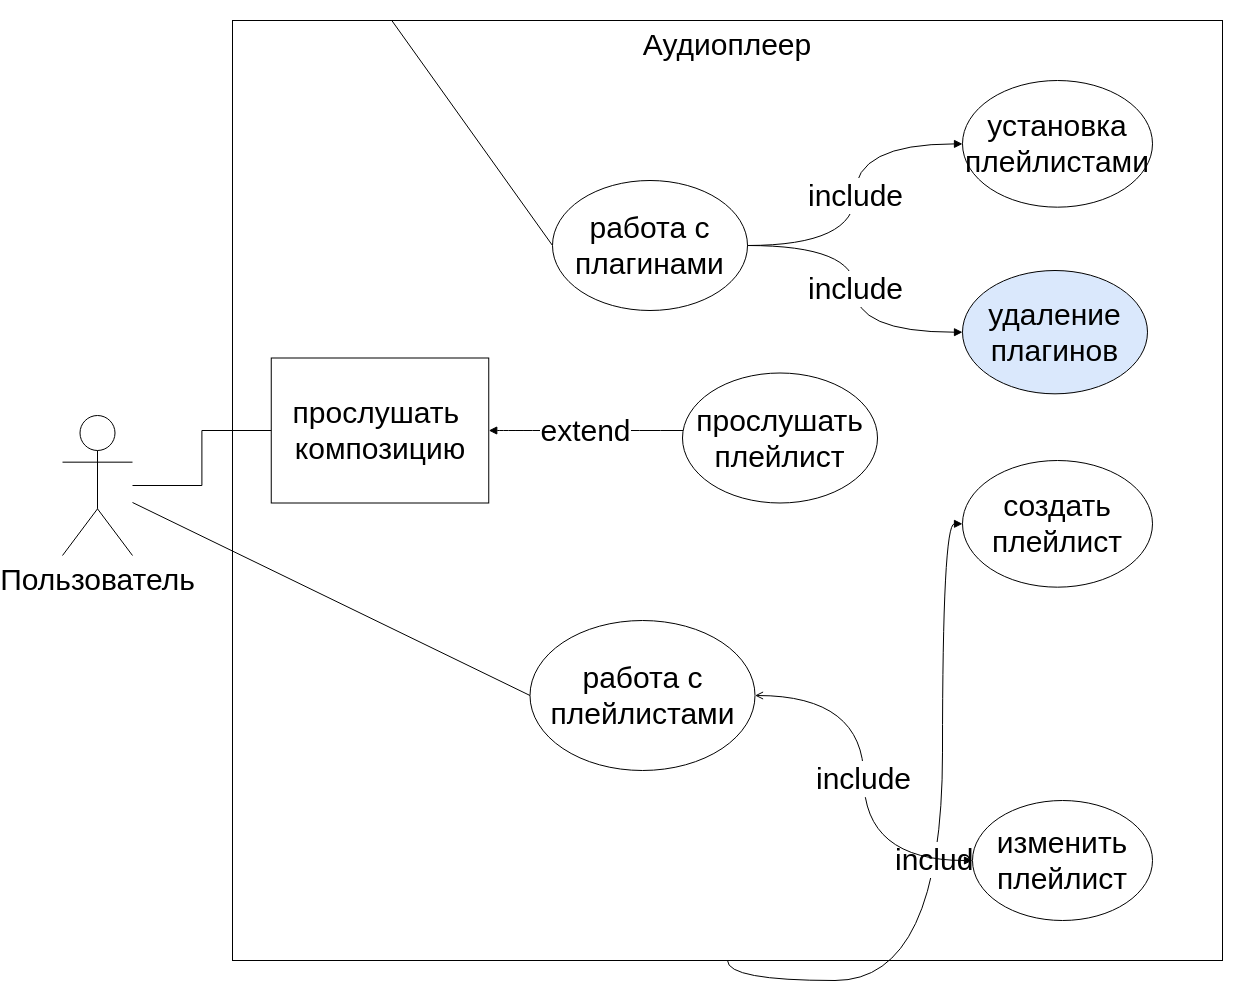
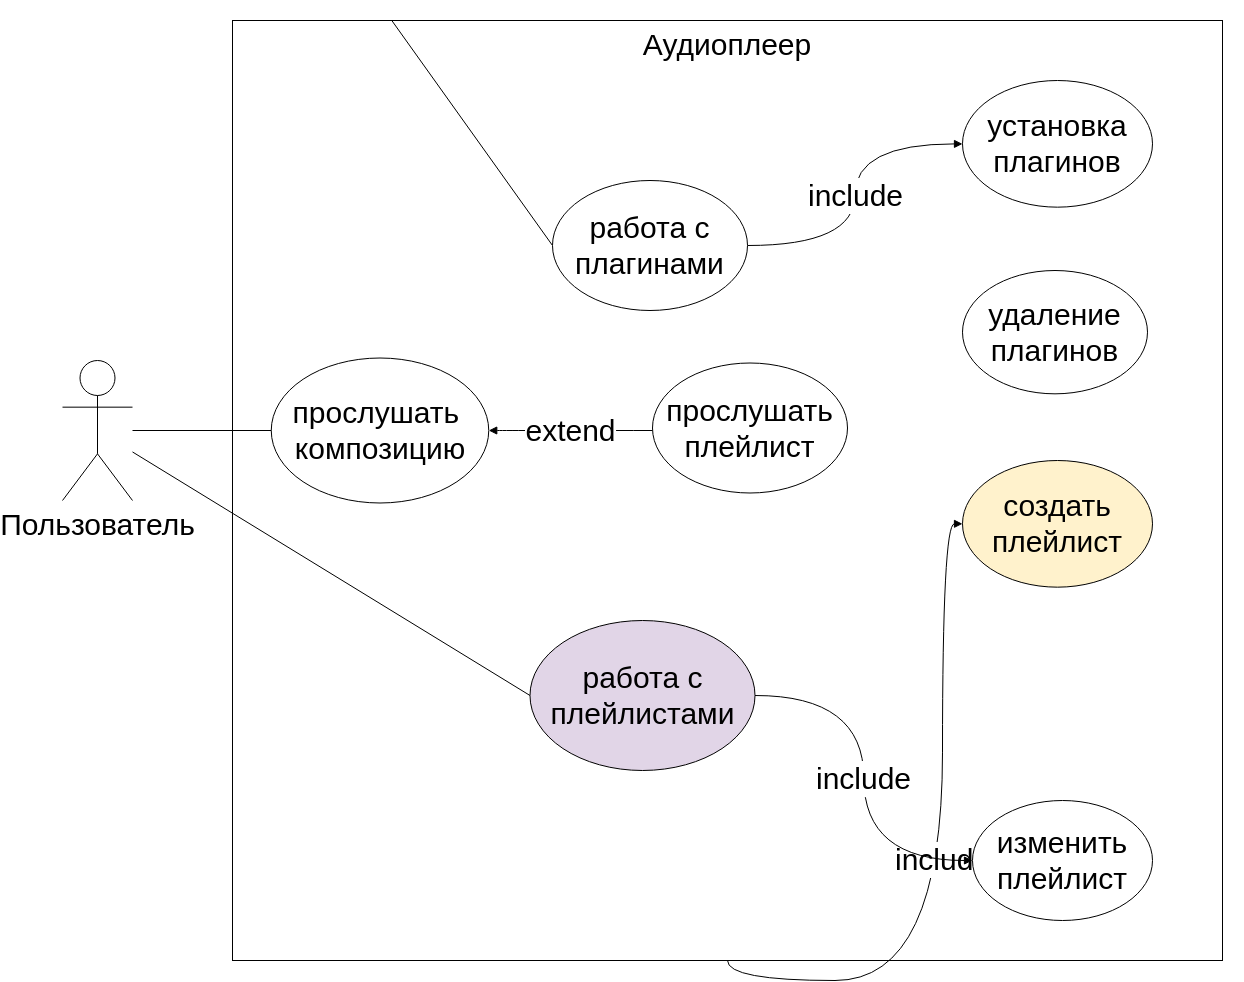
  <mxCell id="0" />
  <mxCell id="1" parent="0" />
  <mxCell id="2" value="Аудиоплеер" style="rounded=0;whiteSpace=wrap;html=1;fillColor=none;horizontal=1;verticalAlign=top;fontSize=30;" parent="1" vertex="1"><mxGeometry x="190" y="20" width="990" height="940" as="geometry" /></mxCell>
- <mxCell id="3" value="Пользователь" style="shape=umlActor;verticalLabelPosition=bottom;verticalAlign=top;html=1;outlineConnect=0;fontSize=30;" parent="1" vertex="1"><mxGeometry x="20" y="415" width="70" height="140" as="geometry" /></mxCell>
+ <mxCell id="3" value="Пользователь" style="shape=umlActor;verticalLabelPosition=bottom;verticalAlign=top;html=1;outlineConnect=0;fontSize=30;" parent="1" vertex="1"><mxGeometry x="20" y="360" width="70" height="140" as="geometry" /></mxCell>
  <mxCell id="4" value="extend" style="edgeStyle=orthogonalEdgeStyle;rounded=0;orthogonalLoop=1;jettySize=auto;html=1;startArrow=block;startFill=1;endArrow=none;endFill=0;curved=1;fontSize=30;" parent="1" source="5" target="15" edge="1"><mxGeometry relative="1" as="geometry"><Array as="points"><mxPoint x="380" y="430" /><mxPoint x="380" y="430" /></Array></mxGeometry></mxCell>
- <mxCell id="5" value="прослушать&amp;nbsp; композицию" style="whiteSpace=wrap;html=1;fontSize=30;rounded=0;" parent="1" vertex="1"><mxGeometry x="228.75" y="357.5" width="217.5" height="145" as="geometry" /></mxCell>
+ <mxCell id="5" value="прослушать&amp;nbsp; композицию" style="ellipse;whiteSpace=wrap;html=1;fontSize=30;" parent="1" vertex="1"><mxGeometry x="228.75" y="357.5" width="217.5" height="145" as="geometry" /></mxCell>
  <mxCell id="6" value="" style="edgeStyle=orthogonalEdgeStyle;rounded=0;orthogonalLoop=1;jettySize=auto;html=1;endArrow=none;endFill=0;fontSize=30;curved=0;" parent="1" source="3" target="5" edge="1"><mxGeometry relative="1" as="geometry" /></mxCell>
  <mxCell id="7" value="include" style="edgeStyle=orthogonalEdgeStyle;rounded=0;orthogonalLoop=1;jettySize=auto;html=1;startArrow=none;startFill=0;endArrow=block;endFill=1;curved=1;fontSize=30;" parent="1" source="9" target="12" edge="1"><mxGeometry relative="1" as="geometry" /></mxCell>
  <mxCell id="8" style="rounded=0;orthogonalLoop=1;jettySize=auto;html=1;exitX=0;exitY=0.5;exitDx=0;exitDy=0;endArrow=none;endFill=0;fontSize=30;" parent="1" source="9" target="2" edge="1"><mxGeometry relative="1" as="geometry" /></mxCell>
  <mxCell id="9" value="работа с плагинами" style="ellipse;whiteSpace=wrap;html=1;fontSize=30;" parent="1" vertex="1"><mxGeometry x="510" y="180" width="195" height="130" as="geometry" /></mxCell>
  <mxCell id="10" style="rounded=0;orthogonalLoop=1;jettySize=auto;html=1;exitX=0;exitY=0.5;exitDx=0;exitDy=0;endArrow=none;endFill=0;fontSize=30;" parent="1" source="11" target="3" edge="1"><mxGeometry relative="1" as="geometry" /></mxCell>
- <mxCell id="11" value="работа с плейлистами" style="ellipse;whiteSpace=wrap;html=1;fontSize=30;" parent="1" vertex="1"><mxGeometry x="487.5" y="620" width="225" height="150" as="geometry" /></mxCell>
- <mxCell id="12" value="установка плейлистами" style="ellipse;whiteSpace=wrap;html=1;fontSize=30;" parent="1" vertex="1"><mxGeometry x="920" y="80" width="190" height="126.67" as="geometry" /></mxCell>
- <mxCell id="13" value="include" style="edgeStyle=orthogonalEdgeStyle;rounded=0;orthogonalLoop=1;jettySize=auto;html=1;entryX=1;entryY=0.5;entryDx=0;entryDy=0;curved=1;startArrow=block;startFill=1;endArrow=none;endFill=0;fontSize=30;" parent="1" source="14" target="9" edge="1"><mxGeometry relative="1" as="geometry" /></mxCell>
- <mxCell id="14" value="удаление плагинов" style="ellipse;whiteSpace=wrap;html=1;fontSize=30;fillColor=#dae8fc;" parent="1" vertex="1"><mxGeometry x="920" y="270" width="185" height="123.33" as="geometry" /></mxCell>
- <mxCell id="15" value="прослушать плейлист" style="ellipse;whiteSpace=wrap;html=1;fontSize=30;" parent="1" vertex="1"><mxGeometry x="640" y="372.5" width="195" height="130" as="geometry" /></mxCell>
+ <mxCell id="11" value="работа с плейлистами" style="ellipse;whiteSpace=wrap;html=1;fontSize=30;fillColor=#e1d5e7;" parent="1" vertex="1"><mxGeometry x="487.5" y="620" width="225" height="150" as="geometry" /></mxCell>
+ <mxCell id="12" value="установка плагинов" style="ellipse;whiteSpace=wrap;html=1;fontSize=30;" parent="1" vertex="1"><mxGeometry x="920" y="80" width="190" height="126.67" as="geometry" /></mxCell>
+ <mxCell id="14" value="удаление плагинов" style="ellipse;whiteSpace=wrap;html=1;fontSize=30;" parent="1" vertex="1"><mxGeometry x="920" y="270" width="185" height="123.33" as="geometry" /></mxCell>
+ <mxCell id="15" value="прослушать плейлист" style="ellipse;whiteSpace=wrap;html=1;fontSize=30;" parent="1" vertex="1"><mxGeometry x="610" y="362.5" width="195" height="130" as="geometry" /></mxCell>
  <mxCell id="16" value="include" style="edgeStyle=orthogonalEdgeStyle;rounded=0;orthogonalLoop=1;jettySize=auto;html=1;exitX=0;exitY=0.5;exitDx=0;exitDy=0;curved=1;startArrow=block;startFill=1;endArrow=none;endFill=0;fontSize=30;" parent="1" source="17" target="2" edge="1"><mxGeometry relative="1" as="geometry" /></mxCell>
- <mxCell id="17" value="создать плейлист" style="ellipse;whiteSpace=wrap;html=1;fontSize=30;" parent="1" vertex="1"><mxGeometry x="920" y="460" width="190" height="126.67" as="geometry" /></mxCell>
- <mxCell id="18" value="include" style="edgeStyle=orthogonalEdgeStyle;rounded=0;orthogonalLoop=1;jettySize=auto;html=1;exitX=0;exitY=0.5;exitDx=0;exitDy=0;entryX=1;entryY=0.5;entryDx=0;entryDy=0;curved=1;startArrow=block;startFill=1;endArrow=open;endFill=0;fontSize=30;" parent="1" source="19" target="11" edge="1"><mxGeometry relative="1" as="geometry" /></mxCell>
+ <mxCell id="17" value="создать плейлист" style="ellipse;whiteSpace=wrap;html=1;fontSize=30;fillColor=#fff2cc;" parent="1" vertex="1"><mxGeometry x="920" y="460" width="190" height="126.67" as="geometry" /></mxCell>
+ <mxCell id="18" value="include" style="edgeStyle=orthogonalEdgeStyle;rounded=0;orthogonalLoop=1;jettySize=auto;html=1;exitX=0;exitY=0.5;exitDx=0;exitDy=0;entryX=1;entryY=0.5;entryDx=0;entryDy=0;curved=1;startArrow=block;startFill=1;endArrow=none;endFill=0;fontSize=30;" parent="1" source="19" target="11" edge="1"><mxGeometry relative="1" as="geometry" /></mxCell>
  <mxCell id="19" value="изменить плейлист" style="ellipse;whiteSpace=wrap;html=1;fontSize=30;" parent="1" vertex="1"><mxGeometry x="930" y="800" width="180" height="120" as="geometry" /></mxCell>
